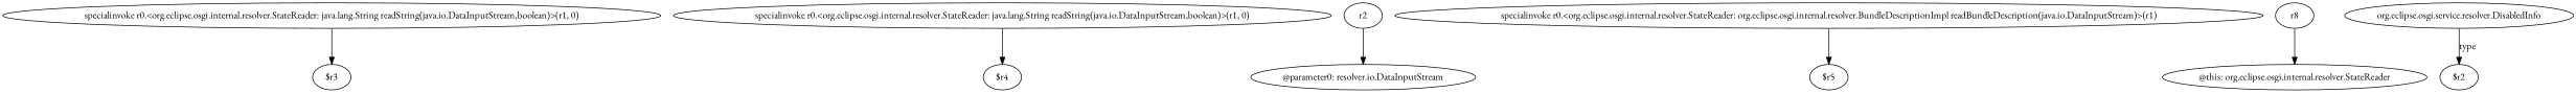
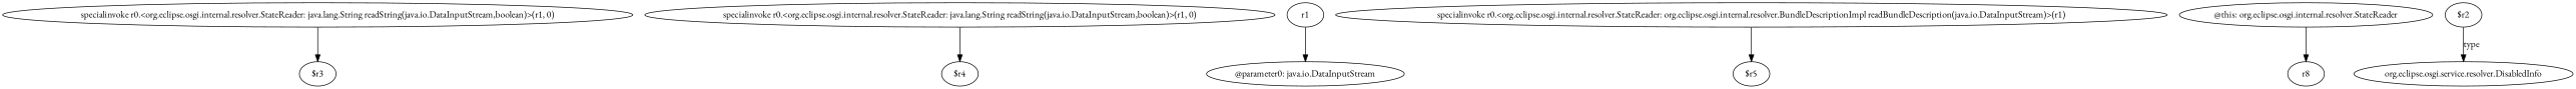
  digraph {
    fontname="EB Garamond"
    node [fontname="EB Garamond"]
    edge [fontname="EB Garamond"]
    n1 [label="specialinvoke r0.<org.eclipse.osgi.internal.resolver.StateReader: java.lang.String readString(java.io.DataInputStream,boolean)>(r1, 0)"]
    n2 [label="$r3"]
    n3 [label="specialinvoke r0.<org.eclipse.osgi.internal.resolver.StateReader: java.lang.String readString(java.io.DataInputStream,boolean)>(r1, 0)"]
    n4 [label="$r4"]
-   n5 [label="@parameter0: resolver.io.DataInputStream"]
-   n6 [label=r2]
+   n5 [label="@parameter0: java.io.DataInputStream"]
+   n6 [label=r1]
    n7 [label="specialinvoke r0.<org.eclipse.osgi.internal.resolver.StateReader: org.eclipse.osgi.internal.resolver.BundleDescriptionImpl readBundleDescription(java.io.DataInputStream)>(r1)"]
    n8 [label="$r5"]
    n9 [label="@this: org.eclipse.osgi.internal.resolver.StateReader"]
    n10 [label=r8]
    n11 [label="org.eclipse.osgi.service.resolver.DisabledInfo"]
    n12 [label="$r2"]
    n1 -> n2
    n3 -> n4
    n6 -> n5
    n7 -> n8
-   n10 -> n9
-   n11 -> n12 [label=type]
+   n9 -> n10
+   n12 -> n11 [label=type]
  }
